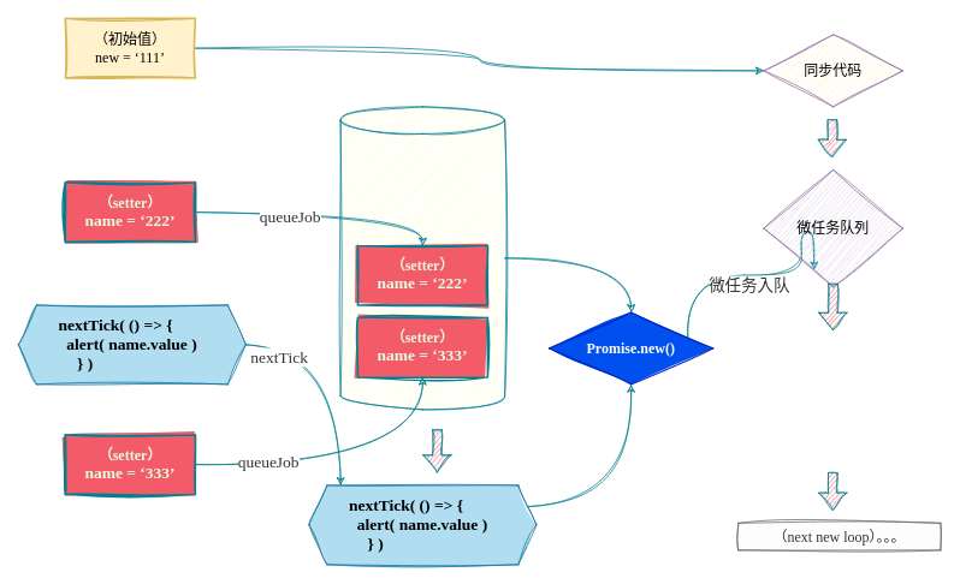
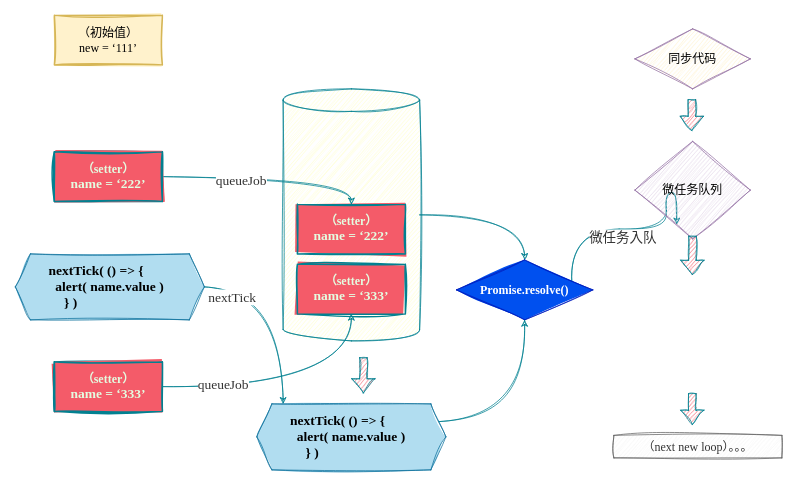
  <mxCell id="0" />
  <mxCell id="1" parent="0" />
- <mxCell id="2" style="edgeStyle=orthogonalEdgeStyle;sketch=1;hachureGap=4;jiggle=2;curveFitting=1;orthogonalLoop=1;jettySize=auto;html=1;exitX=1;exitY=0.5;exitDx=0;exitDy=0;strokeColor=#028090;fontFamily=Architects Daughter;fontSource=https%3A%2F%2Ffonts.googleapis.com%2Fcss%3Ffamily%3DArchitects%2BDaughter;fontSize=16;fontColor=#333333;fillColor=#F45B69;curved=1;" edge="1" parent="1" source="3" target="13"><mxGeometry relative="1" as="geometry" /></mxCell>
  <mxCell id="3" value="（初始值）&lt;br style=&quot;font-size: 16px;&quot;&gt;new = ‘111’" style="rounded=0;whiteSpace=wrap;html=1;strokeWidth=2;fillWeight=4;hachureGap=8;hachureAngle=45;fillColor=#fff2cc;strokeColor=#d6b656;labelBackgroundColor=none;sketch=1;curveFitting=1;jiggle=2;fillStyle=solid;fontSize=16;fontFamily=Comic Sans MS;" vertex="1" parent="1"><mxGeometry x="72" y="20" width="144" height="66" as="geometry" /></mxCell>
  <mxCell id="4" value="（setter）&lt;br style=&quot;font-size: 16px;&quot;&gt;&lt;font style=&quot;font-size: 18px;&quot;&gt;name = ‘222’&lt;/font&gt;" style="rounded=0;whiteSpace=wrap;html=1;strokeWidth=2;fillWeight=4;hachureGap=8;hachureAngle=45;fillColor=#F45B69;strokeColor=#028090;fontColor=#E4FDE1;labelBackgroundColor=none;sketch=1;curveFitting=1;jiggle=2;fillStyle=solid;fontSize=16;fontStyle=1;fontFamily=Lucida Console;" vertex="1" parent="1"><mxGeometry x="72" y="202" width="144" height="66" as="geometry" /></mxCell>
  <mxCell id="5" value="（setter）&lt;br style=&quot;font-size: 16px;&quot;&gt;name = ‘333’" style="rounded=0;whiteSpace=wrap;html=1;strokeWidth=2;fillWeight=4;hachureGap=8;hachureAngle=45;fillColor=#F45B69;strokeColor=#028090;fontColor=#E4FDE1;labelBackgroundColor=none;sketch=1;curveFitting=1;jiggle=2;fillStyle=solid;fontSize=16;fontStyle=1" vertex="1" parent="1"><mxGeometry x="72" y="482" width="144" height="66" as="geometry" /></mxCell>
  <mxCell id="6" style="edgeStyle=orthogonalEdgeStyle;curved=1;sketch=1;hachureGap=4;jiggle=2;curveFitting=1;orthogonalLoop=1;jettySize=auto;html=1;exitX=1;exitY=0.5;exitDx=0;exitDy=0;exitPerimeter=0;entryX=0.5;entryY=0;entryDx=0;entryDy=0;strokeColor=#028090;fontFamily=Comic Sans MS;fontSize=18;fontColor=#333333;fillColor=#F45B69;" edge="1" parent="1" source="7" target="16"><mxGeometry relative="1" as="geometry" /></mxCell>
  <mxCell id="7" value="" style="shape=cylinder3;whiteSpace=wrap;html=1;boundedLbl=1;backgroundOutline=1;size=15;sketch=1;hachureGap=4;jiggle=2;curveFitting=1;strokeColor=#028090;fontFamily=Architects Daughter;fontSource=https%3A%2F%2Ffonts.googleapis.com%2Fcss%3Ffamily%3DArchitects%2BDaughter;fontSize=16;fontColor=#E4FDE1;fillColor=#FFFFCC;" vertex="1" parent="1"><mxGeometry x="377" y="118" width="182" height="336" as="geometry" /></mxCell>
  <mxCell id="8" value="（setter）&lt;br style=&quot;border-color: var(--border-color);&quot;&gt;&lt;font style=&quot;font-size: 18px;&quot;&gt;name = ‘222’&lt;/font&gt;" style="rounded=0;whiteSpace=wrap;html=1;strokeWidth=2;fillWeight=4;hachureGap=8;hachureAngle=45;fillColor=#F45B69;strokeColor=#028090;fontColor=#E4FDE1;labelBackgroundColor=none;sketch=1;curveFitting=1;jiggle=2;fillStyle=solid;fontSize=16;fontStyle=1;fontFamily=Comic Sans MS;" vertex="1" parent="1"><mxGeometry x="396" y="272" width="144" height="66" as="geometry" /></mxCell>
  <mxCell id="9" value="（setter）&lt;br style=&quot;border-color: var(--border-color);&quot;&gt;&lt;font style=&quot;font-size: 18px;&quot;&gt;name = ‘333’&lt;/font&gt;" style="rounded=0;whiteSpace=wrap;html=1;strokeWidth=2;fillWeight=4;hachureGap=8;hachureAngle=45;fillColor=#F45B69;strokeColor=#028090;fontColor=#E4FDE1;labelBackgroundColor=none;sketch=1;curveFitting=1;jiggle=2;fillStyle=solid;fontSize=16;fontStyle=1;fontFamily=Comic Sans MS;" vertex="1" parent="1"><mxGeometry x="396" y="352" width="144" height="66" as="geometry" /></mxCell>
  <mxCell id="10" style="edgeStyle=orthogonalEdgeStyle;curved=1;sketch=1;hachureGap=4;jiggle=2;curveFitting=1;orthogonalLoop=1;jettySize=auto;html=1;exitX=1;exitY=0.5;exitDx=0;exitDy=0;entryX=0.139;entryY=0;entryDx=0;entryDy=0;entryPerimeter=0;strokeColor=#028090;fontFamily=Comic Sans MS;fontSize=18;fontColor=#333333;fillColor=#F45B69;" edge="1" parent="1" source="12" target="26"><mxGeometry relative="1" as="geometry" /></mxCell>
  <mxCell id="11" value="nextTick" style="edgeLabel;html=1;align=center;verticalAlign=middle;resizable=0;points=[];fontSize=18;fontFamily=Comic Sans MS;fontColor=#333333;" vertex="1" connectable="0" parent="10"><mxGeometry x="-0.721" y="-13" relative="1" as="geometry"><mxPoint as="offset" /></mxGeometry></mxCell>
  <mxCell id="12" value="nextTick( () =&amp;gt; {&amp;nbsp; &amp;nbsp; &amp;nbsp; &amp;nbsp;&amp;nbsp;&lt;br style=&quot;font-size: 18px;&quot;&gt;alert( name.value )&lt;br style=&quot;font-size: 18px;&quot;&gt;} )&amp;nbsp; &amp;nbsp; &amp;nbsp; &amp;nbsp; &amp;nbsp; &amp;nbsp; &amp;nbsp; &amp;nbsp; &amp;nbsp; &amp;nbsp; &amp;nbsp; &amp;nbsp;" style="shape=hexagon;perimeter=hexagonPerimeter2;whiteSpace=wrap;html=1;fixedSize=1;sketch=1;hachureGap=4;jiggle=2;curveFitting=1;strokeColor=#10739e;fontFamily=Architects Daughter;fontSource=https%3A%2F%2Ffonts.googleapis.com%2Fcss%3Ffamily%3DArchitects%2BDaughter;fontSize=18;fillColor=#b1ddf0;fillStyle=solid;fontStyle=1" vertex="1" parent="1"><mxGeometry x="20" y="338" width="252" height="88" as="geometry" /></mxCell>
  <mxCell id="13" value="同步代码" style="rhombus;whiteSpace=wrap;html=1;sketch=1;hachureGap=4;jiggle=2;curveFitting=1;strokeColor=#9673a6;fontFamily=Architects Daughter;fontSource=https%3A%2F%2Ffonts.googleapis.com%2Fcss%3Ffamily%3DArchitects%2BDaughter;fontSize=16;fillColor=#fff2cc;" vertex="1" parent="1"><mxGeometry x="846" y="38" width="154" height="80" as="geometry" /></mxCell>
  <mxCell id="14" style="edgeStyle=orthogonalEdgeStyle;curved=1;sketch=1;hachureGap=4;jiggle=2;curveFitting=1;orthogonalLoop=1;jettySize=auto;html=1;exitX=1;exitY=0.5;exitDx=0;exitDy=0;strokeColor=#028090;fontFamily=Comic Sans MS;fontSize=18;fontColor=#333333;fillColor=#F45B69;entryX=0.362;entryY=0.852;entryDx=0;entryDy=0;entryPerimeter=0;" edge="1" parent="1" target="17"><mxGeometry relative="1" as="geometry"><mxPoint x="888" y="263" as="targetPoint" /><mxPoint x="762" y="377" as="sourcePoint" /><Array as="points"><mxPoint x="762" y="305" /><mxPoint x="888" y="305" /><mxPoint x="888" y="256" /></Array></mxGeometry></mxCell>
  <mxCell id="15" value="微任务入队" style="edgeLabel;html=1;align=center;verticalAlign=middle;resizable=0;points=[];fontSize=18;fontFamily=Comic Sans MS;fontColor=#333333;" vertex="1" connectable="0" parent="14"><mxGeometry x="0.311" y="30" relative="1" as="geometry"><mxPoint x="-29" y="11" as="offset" /></mxGeometry></mxCell>
- <mxCell id="16" value="Promise.new()" style="rhombus;whiteSpace=wrap;html=1;sketch=1;hachureGap=4;jiggle=2;curveFitting=1;strokeColor=#001DBC;fontFamily=Architects Daughter;fontSource=https%3A%2F%2Ffonts.googleapis.com%2Fcss%3Ffamily%3DArchitects%2BDaughter;fontSize=16;fillColor=#0050ef;fontColor=#ffffff;fillStyle=solid;fontStyle=1" vertex="1" parent="1"><mxGeometry x="608" y="346" width="182" height="80" as="geometry" /></mxCell>
+ <mxCell id="16" value="Promise.resolve()" style="rhombus;whiteSpace=wrap;html=1;sketch=1;hachureGap=4;jiggle=2;curveFitting=1;strokeColor=#001DBC;fontFamily=Architects Daughter;fontSource=https%3A%2F%2Ffonts.googleapis.com%2Fcss%3Ffamily%3DArchitects%2BDaughter;fontSize=16;fillColor=#0050ef;fontColor=#ffffff;fillStyle=solid;fontStyle=1" vertex="1" parent="1"><mxGeometry x="608" y="346" width="182" height="80" as="geometry" /></mxCell>
  <mxCell id="17" value="微任务队列" style="rhombus;whiteSpace=wrap;html=1;sketch=1;hachureGap=4;jiggle=2;curveFitting=1;strokeColor=#9673a6;fontFamily=Architects Daughter;fontSource=https%3A%2F%2Ffonts.googleapis.com%2Fcss%3Ffamily%3DArchitects%2BDaughter;fontSize=16;fillColor=#e1d5e7;" vertex="1" parent="1"><mxGeometry x="846" y="188" width="154" height="130" as="geometry" /></mxCell>
  <mxCell id="18" value="（next new loop）。。。" style="text;html=1;strokeColor=#666666;fillColor=#f5f5f5;align=center;verticalAlign=middle;whiteSpace=wrap;rounded=0;sketch=1;hachureGap=4;jiggle=2;curveFitting=1;fontFamily=Architects Daughter;fontSource=https%3A%2F%2Ffonts.googleapis.com%2Fcss%3Ffamily%3DArchitects%2BDaughter;fontSize=16;fontColor=#333333;" vertex="1" parent="1"><mxGeometry x="818" y="580" width="224" height="30" as="geometry" /></mxCell>
  <mxCell id="19" style="edgeStyle=orthogonalEdgeStyle;curved=1;sketch=1;hachureGap=4;jiggle=2;curveFitting=1;orthogonalLoop=1;jettySize=auto;html=1;exitX=1;exitY=0.5;exitDx=0;exitDy=0;entryX=0.5;entryY=1;entryDx=0;entryDy=0;strokeColor=#028090;fontFamily=Comic Sans MS;fontSize=18;fontColor=#333333;fillColor=#F45B69;" edge="1" parent="1" source="21" target="9"><mxGeometry relative="1" as="geometry" /></mxCell>
  <mxCell id="20" value="queueJob" style="edgeLabel;html=1;align=center;verticalAlign=middle;resizable=0;points=[];fontSize=18;fontFamily=Comic Sans MS;fontColor=#333333;" vertex="1" connectable="0" parent="19"><mxGeometry x="-0.543" y="4" relative="1" as="geometry"><mxPoint as="offset" /></mxGeometry></mxCell>
  <mxCell id="21" value="（setter）&lt;br style=&quot;font-size: 16px;&quot;&gt;&lt;font style=&quot;font-size: 18px;&quot;&gt;name = ‘333’&lt;/font&gt;" style="rounded=0;whiteSpace=wrap;html=1;strokeWidth=2;fillWeight=4;hachureGap=8;hachureAngle=45;fillColor=#F45B69;strokeColor=#028090;fontColor=#E4FDE1;labelBackgroundColor=none;sketch=1;curveFitting=1;jiggle=2;fillStyle=solid;fontSize=16;fontStyle=1;fontFamily=Comic Sans MS;" vertex="1" parent="1"><mxGeometry x="72" y="482" width="144" height="66" as="geometry" /></mxCell>
  <mxCell id="22" style="edgeStyle=orthogonalEdgeStyle;curved=1;sketch=1;hachureGap=4;jiggle=2;curveFitting=1;orthogonalLoop=1;jettySize=auto;html=1;exitX=1;exitY=0.5;exitDx=0;exitDy=0;strokeColor=#028090;fontFamily=Comic Sans MS;fontSize=18;fontColor=#333333;fillColor=#F45B69;" edge="1" parent="1" source="24" target="8"><mxGeometry relative="1" as="geometry" /></mxCell>
  <mxCell id="23" value="queueJob" style="edgeLabel;html=1;align=center;verticalAlign=middle;resizable=0;points=[];fontSize=18;fontFamily=Comic Sans MS;fontColor=#333333;" vertex="1" connectable="0" parent="22"><mxGeometry x="-0.277" y="-4" relative="1" as="geometry"><mxPoint as="offset" /></mxGeometry></mxCell>
  <mxCell id="24" value="（setter）&lt;br style=&quot;font-size: 16px;&quot;&gt;&lt;font style=&quot;font-size: 18px;&quot;&gt;name = ‘222’&lt;/font&gt;" style="rounded=0;whiteSpace=wrap;html=1;strokeWidth=2;fillWeight=4;hachureGap=8;hachureAngle=45;fillColor=#F45B69;strokeColor=#028090;fontColor=#E4FDE1;labelBackgroundColor=none;sketch=1;curveFitting=1;jiggle=2;fillStyle=solid;fontSize=16;fontStyle=1;fontFamily=Comic Sans MS;" vertex="1" parent="1"><mxGeometry x="72" y="202" width="144" height="66" as="geometry" /></mxCell>
  <mxCell id="25" style="edgeStyle=orthogonalEdgeStyle;curved=1;sketch=1;hachureGap=4;jiggle=2;curveFitting=1;orthogonalLoop=1;jettySize=auto;html=1;exitX=1;exitY=0.25;exitDx=0;exitDy=0;strokeColor=#028090;fontFamily=Comic Sans MS;fontSize=18;fontColor=#333333;fillColor=#F45B69;" edge="1" parent="1" source="26" target="16"><mxGeometry relative="1" as="geometry" /></mxCell>
  <mxCell id="26" value="nextTick( () =&amp;gt; {&amp;nbsp; &amp;nbsp; &amp;nbsp; &amp;nbsp;&amp;nbsp;&lt;br style=&quot;font-size: 18px;&quot;&gt;alert( name.value )&lt;br style=&quot;font-size: 18px;&quot;&gt;} )&amp;nbsp; &amp;nbsp; &amp;nbsp; &amp;nbsp; &amp;nbsp; &amp;nbsp; &amp;nbsp; &amp;nbsp; &amp;nbsp; &amp;nbsp; &amp;nbsp; &amp;nbsp;" style="shape=hexagon;perimeter=hexagonPerimeter2;whiteSpace=wrap;html=1;fixedSize=1;sketch=1;hachureGap=4;jiggle=2;curveFitting=1;strokeColor=#10739e;fontFamily=Architects Daughter;fontSource=https%3A%2F%2Ffonts.googleapis.com%2Fcss%3Ffamily%3DArchitects%2BDaughter;fontSize=18;fillColor=#b1ddf0;fillStyle=solid;fontStyle=1" vertex="1" parent="1"><mxGeometry x="342" y="538" width="252" height="88" as="geometry" /></mxCell>
  <mxCell id="27" value="" style="shape=flexArrow;endArrow=classic;html=1;sketch=1;hachureGap=4;jiggle=2;curveFitting=1;strokeColor=#028090;fontFamily=Comic Sans MS;fontSize=30;fontColor=#333333;fillColor=#F45B69;curved=1;" edge="1" parent="1"><mxGeometry width="50" height="50" relative="1" as="geometry"><mxPoint x="484" y="476" as="sourcePoint" /><mxPoint x="484" y="524" as="targetPoint" /></mxGeometry></mxCell>
  <mxCell id="28" value="" style="shape=flexArrow;endArrow=classic;html=1;sketch=1;hachureGap=4;jiggle=2;curveFitting=1;strokeColor=#028090;fontFamily=Comic Sans MS;fontSize=30;fontColor=#333333;fillColor=#F45B69;curved=1;" edge="1" parent="1"><mxGeometry width="50" height="50" relative="1" as="geometry"><mxPoint x="922" y="132" as="sourcePoint" /><mxPoint x="922" y="174" as="targetPoint" /></mxGeometry></mxCell>
  <mxCell id="29" value="" style="shape=flexArrow;endArrow=classic;html=1;sketch=1;hachureGap=4;jiggle=2;curveFitting=1;strokeColor=#028090;fontFamily=Comic Sans MS;fontSize=30;fontColor=#333333;fillColor=#F45B69;curved=1;" edge="1" parent="1"><mxGeometry width="50" height="50" relative="1" as="geometry"><mxPoint x="922.83" y="314" as="sourcePoint" /><mxPoint x="922.57" y="366" as="targetPoint" /></mxGeometry></mxCell>
  <mxCell id="30" value="" style="shape=flexArrow;endArrow=classic;html=1;sketch=1;hachureGap=4;jiggle=2;curveFitting=1;strokeColor=#028090;fontFamily=Comic Sans MS;fontSize=30;fontColor=#333333;fillColor=#F45B69;curved=1;" edge="1" parent="1"><mxGeometry width="50" height="50" relative="1" as="geometry"><mxPoint x="922.57" y="524" as="sourcePoint" /><mxPoint x="922.57" y="566" as="targetPoint" /></mxGeometry></mxCell>
